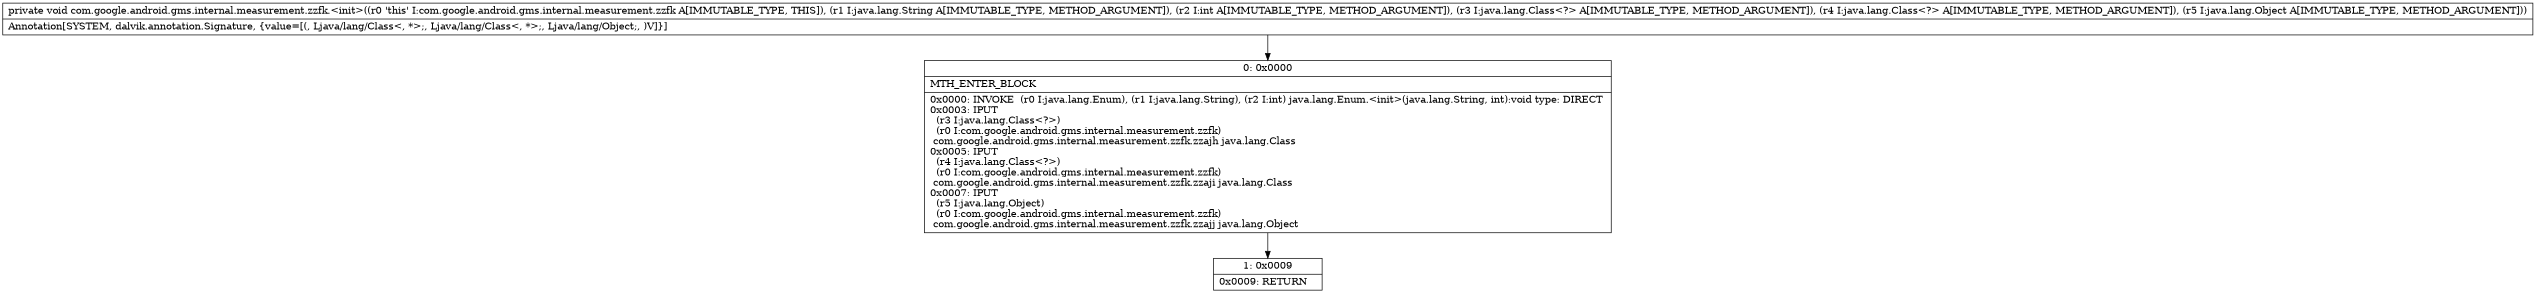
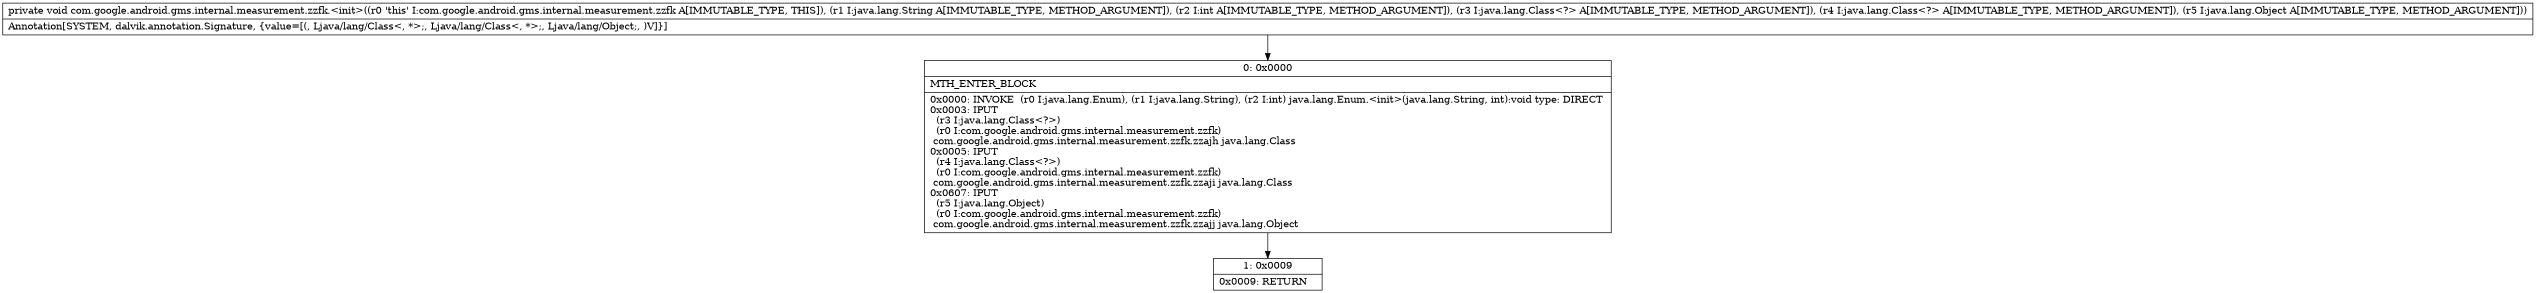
  digraph {
    node [shape=record]
-   n1 [label="{0\:\ 0x0000|MTH_ENTER_BLOCK\l|0x0000: INVOKE  (r0 I:java.lang.Enum), (r1 I:java.lang.String), (r2 I:int) java.lang.Enum.\<init\>(java.lang.String, int):void type: DIRECT \l0x0003: IPUT  \l  (r3 I:java.lang.Class\<?\>)\l  (r0 I:com.google.android.gms.internal.measurement.zzfk)\l com.google.android.gms.internal.measurement.zzfk.zzajh java.lang.Class \l0x0005: IPUT  \l  (r4 I:java.lang.Class\<?\>)\l  (r0 I:com.google.android.gms.internal.measurement.zzfk)\l com.google.android.gms.internal.measurement.zzfk.zzaji java.lang.Class \l0x0007: IPUT  \l  (r5 I:java.lang.Object)\l  (r0 I:com.google.android.gms.internal.measurement.zzfk)\l com.google.android.gms.internal.measurement.zzfk.zzajj java.lang.Object \l}"]
+   n1 [label="{0\:\ 0x0000|MTH_ENTER_BLOCK\l|0x0000: INVOKE  (r0 I:java.lang.Enum), (r1 I:java.lang.String), (r2 I:int) java.lang.Enum.\<init\>(java.lang.String, int):void type: DIRECT \l0x0003: IPUT  \l  (r3 I:java.lang.Class\<?\>)\l  (r0 I:com.google.android.gms.internal.measurement.zzfk)\l com.google.android.gms.internal.measurement.zzfk.zzajh java.lang.Class \l0x0005: IPUT  \l  (r4 I:java.lang.Class\<?\>)\l  (r0 I:com.google.android.gms.internal.measurement.zzfk)\l com.google.android.gms.internal.measurement.zzfk.zzaji java.lang.Class \l0x0607: IPUT  \l  (r5 I:java.lang.Object)\l  (r0 I:com.google.android.gms.internal.measurement.zzfk)\l com.google.android.gms.internal.measurement.zzfk.zzajj java.lang.Object \l}"]
    n2 [label="{1\:\ 0x0009|0x0009: RETURN   \l}"]
    n3 [label="{private void com.google.android.gms.internal.measurement.zzfk.\<init\>((r0 'this' I:com.google.android.gms.internal.measurement.zzfk A[IMMUTABLE_TYPE, THIS]), (r1 I:java.lang.String A[IMMUTABLE_TYPE, METHOD_ARGUMENT]), (r2 I:int A[IMMUTABLE_TYPE, METHOD_ARGUMENT]), (r3 I:java.lang.Class\<?\> A[IMMUTABLE_TYPE, METHOD_ARGUMENT]), (r4 I:java.lang.Class\<?\> A[IMMUTABLE_TYPE, METHOD_ARGUMENT]), (r5 I:java.lang.Object A[IMMUTABLE_TYPE, METHOD_ARGUMENT]))  | Annotation[SYSTEM, dalvik.annotation.Signature, \{value=[(, Ljava\/lang\/Class\<, *\>;, Ljava\/lang\/Class\<, *\>;, Ljava\/lang\/Object;, )V]\}]\l}"]
    n1 -> n2
    n3 -> n1
  }
